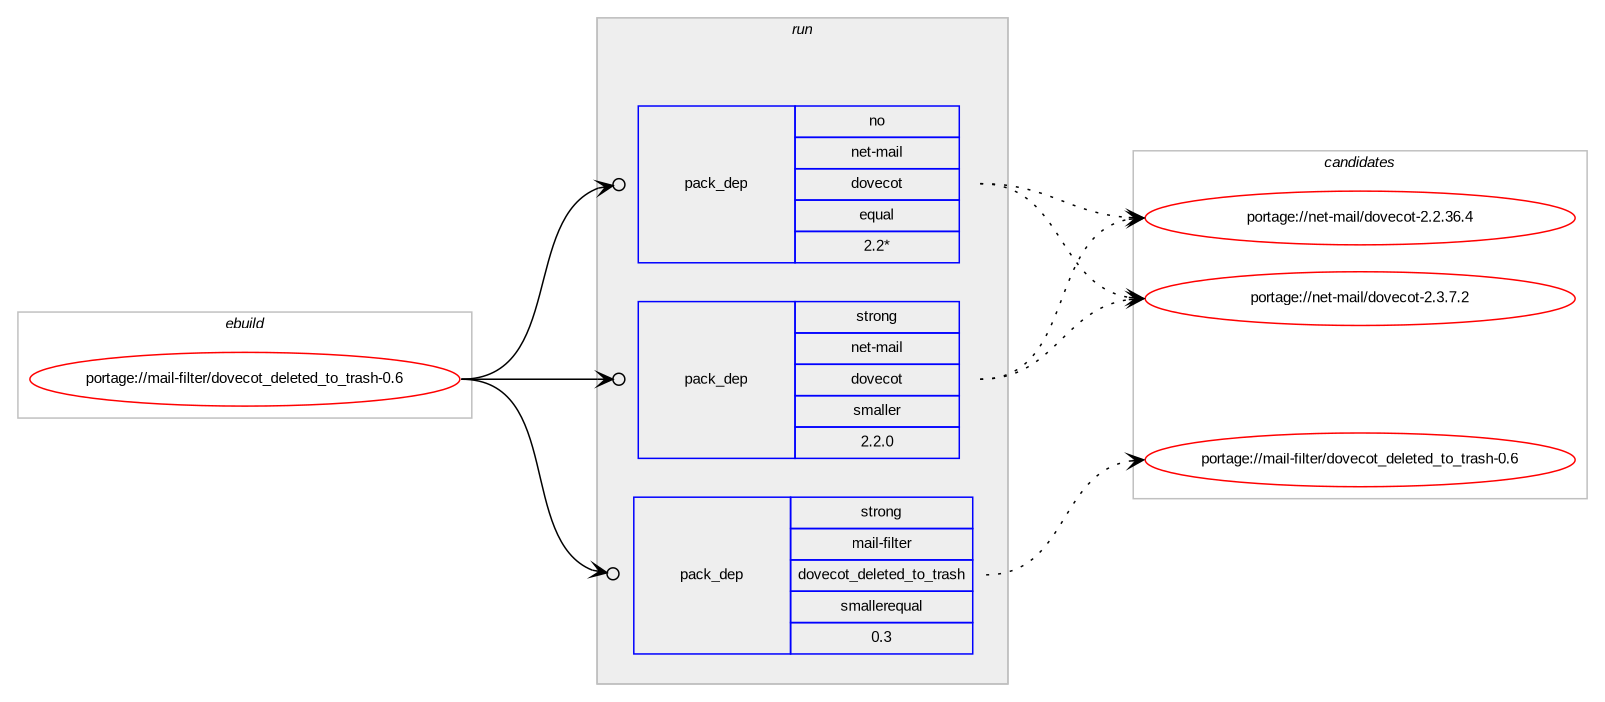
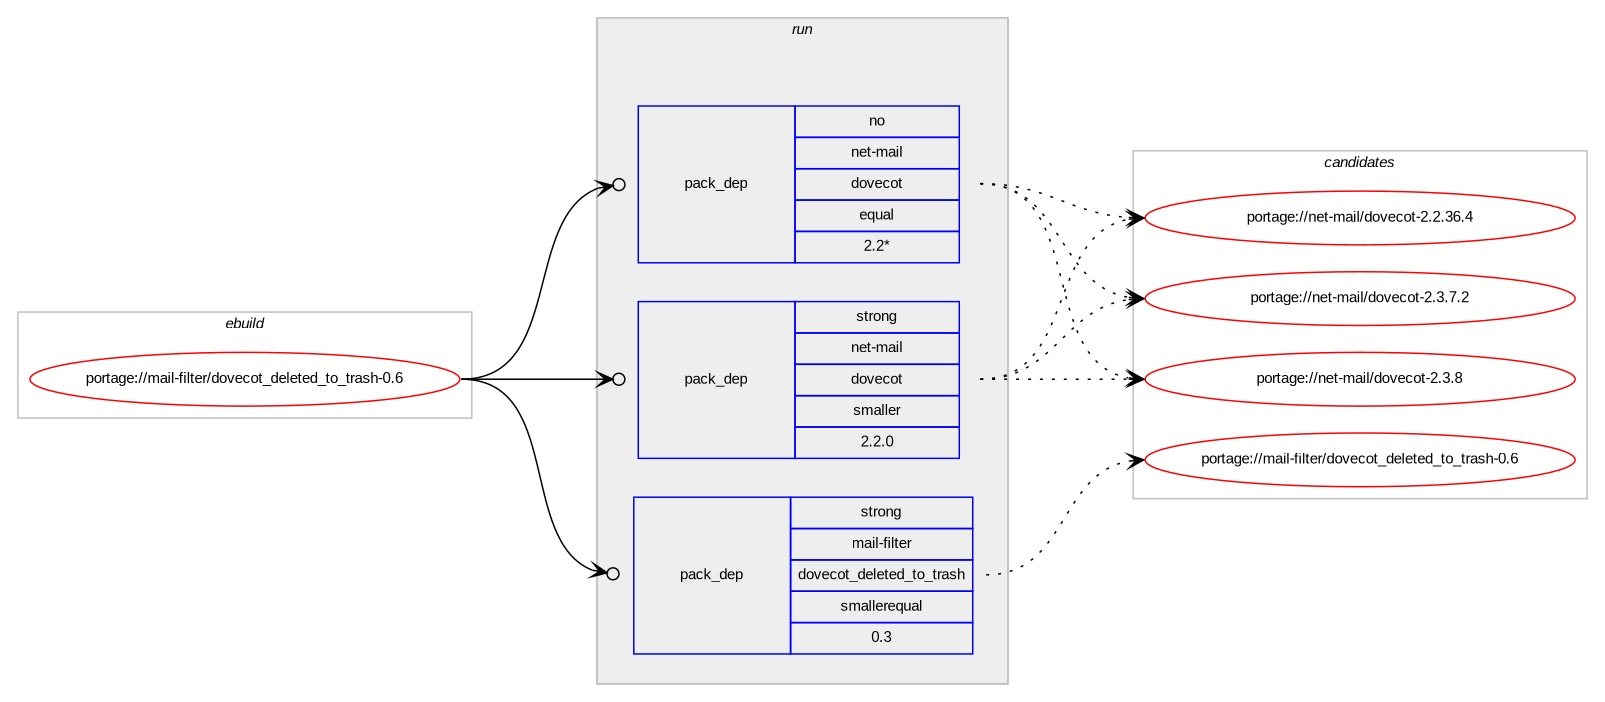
  digraph {
    compound=true
    concentrate=true
    fontname="Liberation Sans"
    fontsize=10
    newrank=true
    rankdir=LR
    ranksep=1.5
    node [color=red fontname="Liberation Sans" fontsize=10]
    edge [arrowhead=vee headport=w style=dotted tailport=e weight=100 fontname="Liberation Sans"]
    n1 [label="portage://mail-filter/dovecot_deleted_to_trash-0.6" width=4]
    n2 [color=blue label=<<TABLE BORDER="0" CELLBORDER="1" CELLSPACING="0" CELLPADDING="4" WIDTH="220"><TR><TD ROWSPAN="6" CELLPADDING="30">pack_dep</TD></TR><TR><TD WIDTH="110">no</TD></TR><TR><TD>net-mail</TD></TR><TR><TD>dovecot</TD></TR><TR><TD>equal</TD></TR><TR><TD>2.2*</TD></TR></TABLE>> shape=none]
    n3 [color=blue label=<<TABLE BORDER="0" CELLBORDER="1" CELLSPACING="0" CELLPADDING="4" WIDTH="220"><TR><TD ROWSPAN="6" CELLPADDING="30">pack_dep</TD></TR><TR><TD WIDTH="110">strong</TD></TR><TR><TD>mail-filter</TD></TR><TR><TD>dovecot_deleted_to_trash</TD></TR><TR><TD>smallerequal</TD></TR><TR><TD>0.3</TD></TR></TABLE>> shape=none]
    n4 [color=blue label=<<TABLE BORDER="0" CELLBORDER="1" CELLSPACING="0" CELLPADDING="4" WIDTH="220"><TR><TD ROWSPAN="6" CELLPADDING="30">pack_dep</TD></TR><TR><TD WIDTH="110">strong</TD></TR><TR><TD>net-mail</TD></TR><TR><TD>dovecot</TD></TR><TR><TD>smaller</TD></TR><TR><TD>2.2.0</TD></TR></TABLE>> shape=none]
    n5 [label="portage://net-mail/dovecot-2.2.36.4" width=4]
    n6 [label="portage://net-mail/dovecot-2.3.7.2" width=4]
+   n7 [label="portage://net-mail/dovecot-2.3.8" width=4]
    n8 [label="portage://mail-filter/dovecot_deleted_to_trash-0.6" width=4]
    subgraph cluster_1 {
      color=gray
      label=<<i>ebuild</i>>
      rank=same
      n1
    }
    subgraph cluster_2 {
      color=gray
      label=<<i>dependencies</i>>
      subgraph cluster_3 {
        color=gray
        fillcolor="#eeeeee"
        label=<<i>compile</i>>
        style=filled
      }
      subgraph cluster_4 {
        color=gray
        fillcolor="#eeeeee"
        label=<<i>compile and run</i>>
        style=filled
        subgraph sub_5 {
          color=gray
          fillcolor="#eeeeee"
          label=<<i>compile and run</i>>
          style=filled
          n2
        }
        subgraph sub_6 {
          color=gray
          fillcolor="#eeeeee"
          label=<<i>compile and run</i>>
          style=filled
          n3
        }
        subgraph sub_7 {
          color=gray
          fillcolor="#eeeeee"
          label=<<i>compile and run</i>>
          style=filled
          n4
        }
      }
      subgraph cluster_8 {
        color=gray
        fillcolor="#eeeeee"
        label=<<i>run</i>>
        style=filled
      }
    }
    subgraph cluster_9 {
      color=gray
      label=<<i>candidates</i>>
      rank=same
      subgraph sub_10 {
        color=black
        label=<<i>candidates</i>>
        nodesep=1
        rank=same
        n5
        n6
+       n7
      }
      subgraph sub_11 {
        color=black
        label=<<i>candidates</i>>
        nodesep=1
        rank=same
        n8
      }
      subgraph sub_12 {
        color=black
        label=<<i>candidates</i>>
        nodesep=1
        rank=same
        n5
        n6
+       n7
      }
    }
    n1 -> n2 [arrowhead=odotvee style=solid weight=20]
    n1 -> n3 [arrowhead=odotvee style=solid weight=20]
    n1 -> n4 [arrowhead=odotvee style=solid weight=20]
    n2 -> n5
    n2 -> n6
+   n2 -> n7
    n3 -> n8
    n4 -> n5
    n4 -> n6
+   n4 -> n7
  }
